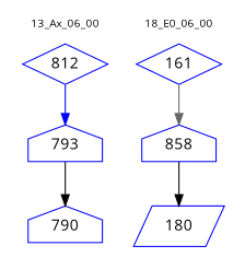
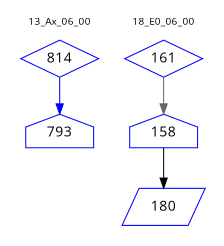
  digraph {
    fontname="Open Sans"
    node [color=blue fontname="Open Sans" shape=house]
    edge [color=black fontname="Open Sans"]
-   n1 [label=812 shape=diamond]
+   n1 [label=814 shape=diamond]
    n2 [label=793]
-   n3 [label=790]
    n4 [label=161 shape=diamond]
-   n5 [label=858]
+   n5 [label=158]
    n6 [label=180 shape=parallelogram]
    subgraph cluster_1 {
      color=white
      fontsize=10
      label="13_Ax_06_00"
      n1
      n2
-     n3
    }
    subgraph cluster_2 {
      color=white
      fontsize=10
      label="18_E0_06_00"
      n4
      n5
      n6
    }
    n1 -> n2 [color=blue]
-   n2 -> n3
    n4 -> n5 [color=gray40]
    n5 -> n6
  }
